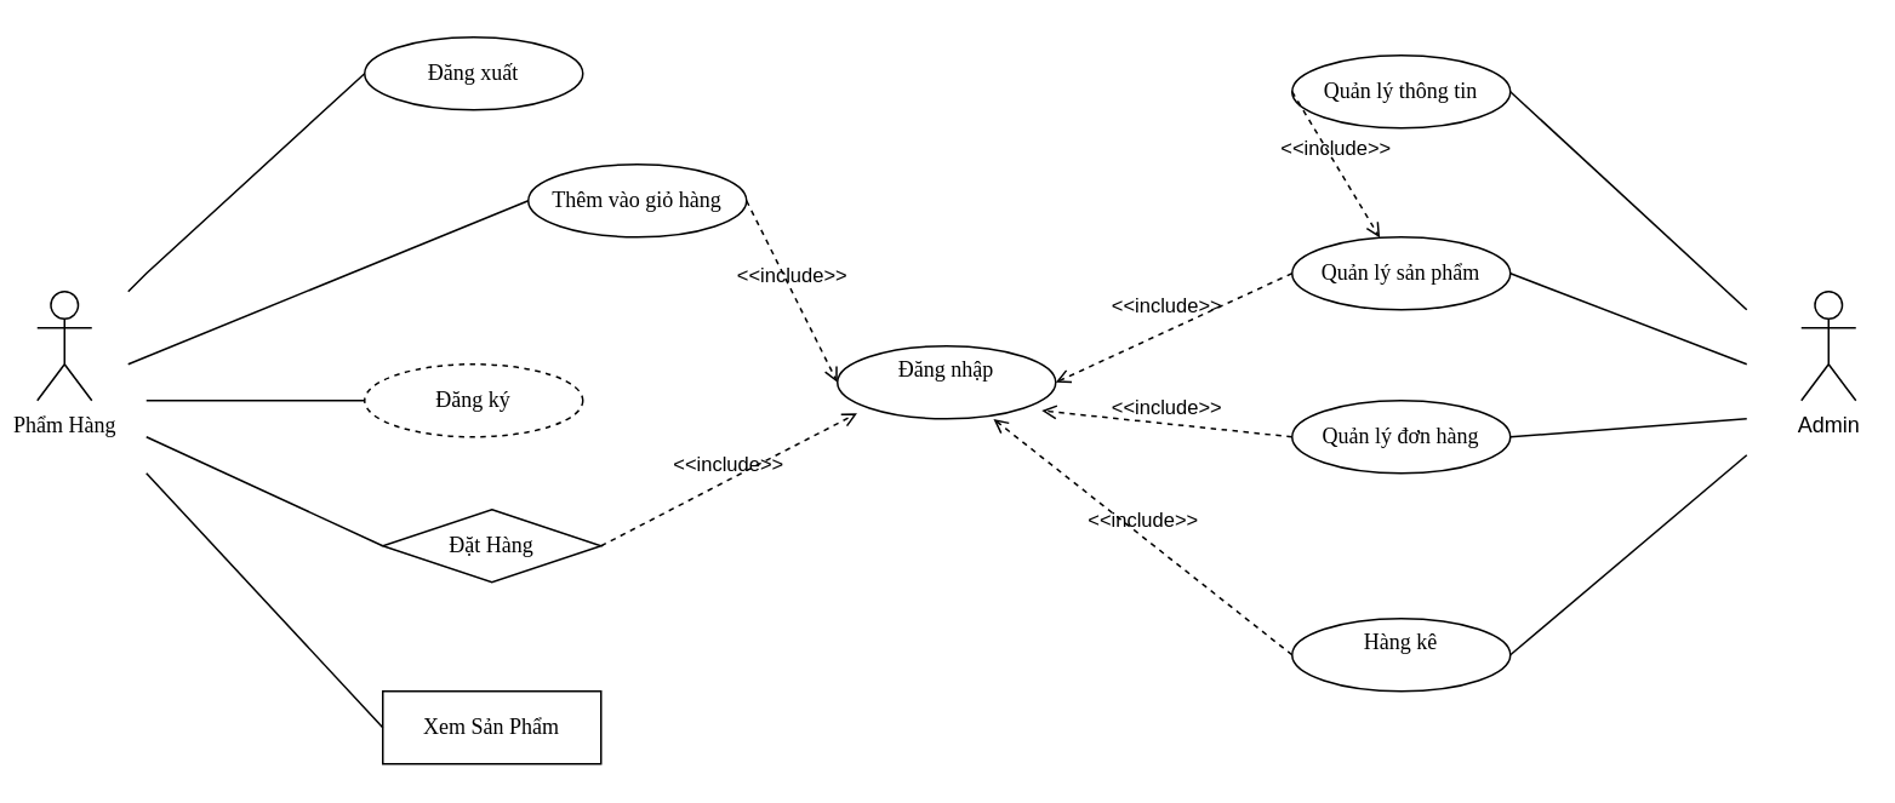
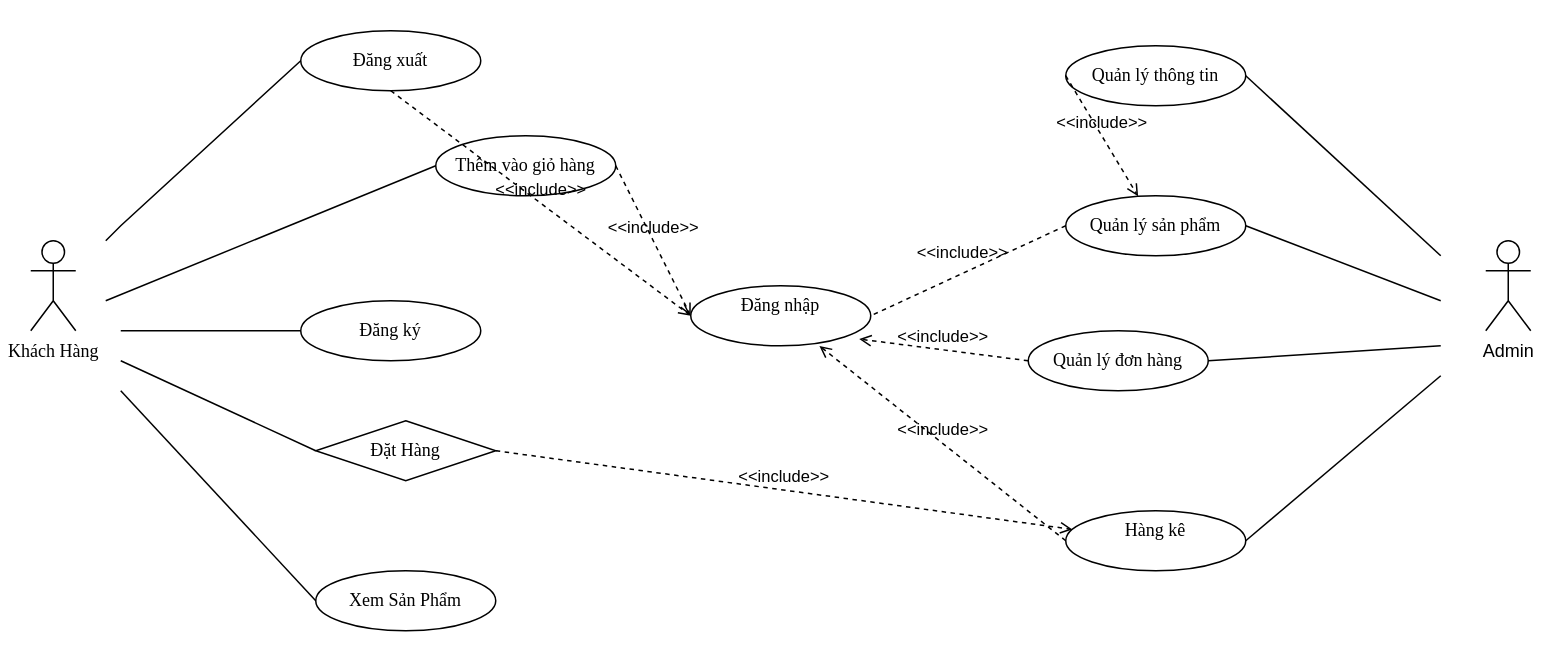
  <mxCell id="0" />
  <mxCell id="1" parent="0" />
- <mxCell id="2" value="&lt;font face=&quot;Times New Roman&quot;&gt;Phẩm Hàng&lt;/font&gt;&lt;div&gt;&lt;font face=&quot;Times New Roman&quot;&gt;&lt;br&gt;&lt;/font&gt;&lt;/div&gt;" style="shape=umlActor;verticalLabelPosition=bottom;verticalAlign=top;html=1;outlineConnect=0;" vertex="1" parent="1"><mxGeometry x="20" y="160" width="30" height="60" as="geometry" /></mxCell>
+ <mxCell id="2" value="&lt;font face=&quot;Times New Roman&quot;&gt;Khách Hàng&lt;/font&gt;&lt;div&gt;&lt;font face=&quot;Times New Roman&quot;&gt;&lt;br&gt;&lt;/font&gt;&lt;/div&gt;" style="shape=umlActor;verticalLabelPosition=bottom;verticalAlign=top;html=1;outlineConnect=0;" vertex="1" parent="1"><mxGeometry x="20" y="160" width="30" height="60" as="geometry" /></mxCell>
  <mxCell id="3" value="Admin&lt;div&gt;&lt;br&gt;&lt;/div&gt;" style="shape=umlActor;verticalLabelPosition=bottom;verticalAlign=top;html=1;outlineConnect=0;" vertex="1" parent="1"><mxGeometry x="990" y="160" width="30" height="60" as="geometry" /></mxCell>
  <mxCell id="4" value="Đăng xuất" style="ellipse;whiteSpace=wrap;html=1;fontFamily=Times New Roman;" vertex="1" parent="1"><mxGeometry x="200" y="20" width="120" height="40" as="geometry" /></mxCell>
  <mxCell id="5" value="Thêm vào giỏ hàng" style="ellipse;whiteSpace=wrap;html=1;fontFamily=Times New Roman;" vertex="1" parent="1"><mxGeometry x="290" y="90" width="120" height="40" as="geometry" /></mxCell>
- <mxCell id="6" value="Đăng ký" style="ellipse;whiteSpace=wrap;html=1;fontFamily=Times New Roman;dashed=1;" vertex="1" parent="1"><mxGeometry x="200" y="200" width="120" height="40" as="geometry" /></mxCell>
- <mxCell id="7" value="Xem Sản Phẩm" style="whiteSpace=wrap;html=1;fontFamily=Times New Roman;rounded=0;" vertex="1" parent="1"><mxGeometry x="210" y="380" width="120" height="40" as="geometry" /></mxCell>
+ <mxCell id="6" value="Đăng ký" style="ellipse;whiteSpace=wrap;html=1;fontFamily=Times New Roman;" vertex="1" parent="1"><mxGeometry x="200" y="200" width="120" height="40" as="geometry" /></mxCell>
+ <mxCell id="7" value="Xem Sản Phẩm" style="ellipse;whiteSpace=wrap;html=1;fontFamily=Times New Roman;" vertex="1" parent="1"><mxGeometry x="210" y="380" width="120" height="40" as="geometry" /></mxCell>
  <mxCell id="8" value="" style="endArrow=none;html=1;rounded=0;entryX=0;entryY=0.5;entryDx=0;entryDy=0;" edge="1" parent="1" target="4"><mxGeometry width="50" height="50" relative="1" as="geometry"><mxPoint x="70" y="160" as="sourcePoint" /><mxPoint x="100" y="130" as="targetPoint" /><Array as="points"><mxPoint x="80" y="150" /></Array></mxGeometry></mxCell>
  <mxCell id="9" value="" style="endArrow=none;html=1;rounded=0;entryX=0;entryY=0.5;entryDx=0;entryDy=0;" edge="1" parent="1" target="5"><mxGeometry width="50" height="50" relative="1" as="geometry"><mxPoint x="70" y="200" as="sourcePoint" /><mxPoint x="330" y="180" as="targetPoint" /></mxGeometry></mxCell>
  <mxCell id="10" value="" style="endArrow=none;html=1;rounded=0;entryX=0;entryY=0.5;entryDx=0;entryDy=0;" edge="1" parent="1" target="6"><mxGeometry width="50" height="50" relative="1" as="geometry"><mxPoint x="80" y="220" as="sourcePoint" /><mxPoint x="190" y="280" as="targetPoint" /></mxGeometry></mxCell>
  <mxCell id="11" value="" style="endArrow=none;html=1;rounded=0;entryX=0;entryY=0.5;entryDx=0;entryDy=0;" edge="1" parent="1" target="7"><mxGeometry width="50" height="50" relative="1" as="geometry"><mxPoint x="80" y="260" as="sourcePoint" /><mxPoint x="330" y="180" as="targetPoint" /></mxGeometry></mxCell>
  <mxCell id="12" value="Đăng nhập&lt;div&gt;&lt;br&gt;&lt;/div&gt;" style="ellipse;whiteSpace=wrap;html=1;fontFamily=Times New Roman;" vertex="1" parent="1"><mxGeometry x="460" y="190" width="120" height="40" as="geometry" /></mxCell>
  <mxCell id="13" value="Quản lý thông tin" style="ellipse;whiteSpace=wrap;html=1;fontFamily=Times New Roman;" vertex="1" parent="1"><mxGeometry x="710" y="30" width="120" height="40" as="geometry" /></mxCell>
  <mxCell id="14" value="Quản lý sản phẩm" style="ellipse;whiteSpace=wrap;html=1;fontFamily=Times New Roman;" vertex="1" parent="1"><mxGeometry x="710" y="130" width="120" height="40" as="geometry" /></mxCell>
- <mxCell id="15" value="Quản lý đơn hàng" style="ellipse;whiteSpace=wrap;html=1;fontFamily=Times New Roman;" vertex="1" parent="1"><mxGeometry x="710" y="220" width="120" height="40" as="geometry" /></mxCell>
+ <mxCell id="15" value="Quản lý đơn hàng" style="ellipse;whiteSpace=wrap;html=1;fontFamily=Times New Roman;" vertex="1" parent="1"><mxGeometry x="685" y="220" width="120" height="40" as="geometry" /></mxCell>
  <mxCell id="16" value="Hàng kê&lt;div&gt;&lt;br&gt;&lt;/div&gt;" style="ellipse;whiteSpace=wrap;html=1;fontFamily=Times New Roman;" vertex="1" parent="1"><mxGeometry x="710" y="340" width="120" height="40" as="geometry" /></mxCell>
  <mxCell id="17" value="" style="endArrow=none;html=1;rounded=0;exitX=1;exitY=0.5;exitDx=0;exitDy=0;" edge="1" parent="1" source="13"><mxGeometry width="50" height="50" relative="1" as="geometry"><mxPoint x="860" y="240" as="sourcePoint" /><mxPoint x="960" y="170" as="targetPoint" /></mxGeometry></mxCell>
  <mxCell id="18" value="" style="endArrow=none;html=1;rounded=0;exitX=1;exitY=0.5;exitDx=0;exitDy=0;" edge="1" parent="1" source="14"><mxGeometry width="50" height="50" relative="1" as="geometry"><mxPoint x="860" y="290" as="sourcePoint" /><mxPoint x="960" y="200" as="targetPoint" /></mxGeometry></mxCell>
  <mxCell id="19" value="" style="endArrow=none;html=1;rounded=0;exitX=1;exitY=0.5;exitDx=0;exitDy=0;" edge="1" parent="1" source="15"><mxGeometry width="50" height="50" relative="1" as="geometry"><mxPoint x="830" y="290" as="sourcePoint" /><mxPoint x="960" y="230" as="targetPoint" /></mxGeometry></mxCell>
  <mxCell id="20" value="" style="endArrow=none;html=1;rounded=0;exitX=1;exitY=0.5;exitDx=0;exitDy=0;" edge="1" parent="1" source="16"><mxGeometry width="50" height="50" relative="1" as="geometry"><mxPoint x="850" y="370" as="sourcePoint" /><mxPoint x="960" y="250" as="targetPoint" /></mxGeometry></mxCell>
+ <mxCell id="21" value="&amp;lt;&amp;lt;include&amp;gt;&amp;gt;" style="html=1;verticalAlign=bottom;labelBackgroundColor=none;endArrow=open;endFill=0;dashed=1;rounded=0;entryX=0;entryY=0.5;entryDx=0;entryDy=0;exitX=0.5;exitY=1;exitDx=0;exitDy=0;" edge="1" parent="1" source="4" target="12"><mxGeometry width="160" relative="1" as="geometry"><mxPoint x="420" y="30" as="sourcePoint" /><mxPoint x="580" y="30" as="targetPoint" /></mxGeometry></mxCell>
  <mxCell id="22" value="&amp;lt;&amp;lt;include&amp;gt;&amp;gt;" style="html=1;verticalAlign=bottom;labelBackgroundColor=none;endArrow=open;endFill=0;dashed=1;rounded=0;entryX=0;entryY=0.5;entryDx=0;entryDy=0;exitX=1;exitY=0.5;exitDx=0;exitDy=0;" edge="1" parent="1" source="5" target="12"><mxGeometry width="160" relative="1" as="geometry"><mxPoint x="510" y="220" as="sourcePoint" /><mxPoint x="670" y="220" as="targetPoint" /></mxGeometry></mxCell>
  <mxCell id="23" value="Đặt Hàng" style="rhombus;whiteSpace=wrap;html=1;fontFamily=Times New Roman;" vertex="1" parent="1"><mxGeometry x="210" y="280" width="120" height="40" as="geometry" /></mxCell>
  <mxCell id="24" value="" style="endArrow=none;html=1;rounded=0;entryX=0;entryY=0.5;entryDx=0;entryDy=0;" edge="1" parent="1" target="23"><mxGeometry width="50" height="50" relative="1" as="geometry"><mxPoint x="80" y="240" as="sourcePoint" /><mxPoint x="200" y="260" as="targetPoint" /></mxGeometry></mxCell>
- <mxCell id="25" value="&amp;lt;&amp;lt;include&amp;gt;&amp;gt;" style="html=1;verticalAlign=bottom;labelBackgroundColor=none;endArrow=open;endFill=0;dashed=1;rounded=0;exitX=1;exitY=0.5;exitDx=0;exitDy=0;entryX=0.09;entryY=0.927;entryDx=0;entryDy=0;entryPerimeter=0;" edge="1" parent="1" source="23" target="12"><mxGeometry width="160" relative="1" as="geometry"><mxPoint x="380" y="310" as="sourcePoint" /><mxPoint x="540" y="310" as="targetPoint" /></mxGeometry></mxCell>
+ <mxCell id="25" value="&amp;lt;&amp;lt;include&amp;gt;&amp;gt;" style="html=1;verticalAlign=bottom;labelBackgroundColor=none;endArrow=open;endFill=0;dashed=1;rounded=0;exitX=1;exitY=0.5;exitDx=0;exitDy=0;" edge="1" parent="1" source="23" target="16"><mxGeometry width="160" relative="1" as="geometry"><mxPoint x="380" y="310" as="sourcePoint" /><mxPoint x="540" y="310" as="targetPoint" /></mxGeometry></mxCell>
  <mxCell id="26" value="&amp;lt;&amp;lt;include&amp;gt;&amp;gt;" style="html=1;verticalAlign=bottom;labelBackgroundColor=none;endArrow=open;endFill=0;dashed=1;rounded=0;exitX=0;exitY=0.5;exitDx=0;exitDy=0;" edge="1" parent="1" source="13" target="14"><mxGeometry width="160" relative="1" as="geometry"><mxPoint x="507" y="20" as="sourcePoint" /><mxPoint x="687" y="170" as="targetPoint" /></mxGeometry></mxCell>
  <mxCell id="27" value="&amp;lt;&amp;lt;include&amp;gt;&amp;gt;" style="html=1;verticalAlign=bottom;labelBackgroundColor=none;endArrow=open;endFill=0;dashed=1;rounded=0;entryX=0.715;entryY=1.003;entryDx=0;entryDy=0;exitX=0;exitY=0.5;exitDx=0;exitDy=0;entryPerimeter=0;" edge="1" parent="1" source="16" target="12"><mxGeometry width="160" relative="1" as="geometry"><mxPoint x="550" y="210" as="sourcePoint" /><mxPoint x="730" y="360" as="targetPoint" /></mxGeometry></mxCell>
- <mxCell id="28" value="&amp;lt;&amp;lt;include&amp;gt;&amp;gt;" style="html=1;verticalAlign=bottom;labelBackgroundColor=none;endArrow=open;endFill=0;dashed=1;rounded=0;entryX=1;entryY=0.5;entryDx=0;entryDy=0;exitX=0;exitY=0.5;exitDx=0;exitDy=0;" edge="1" parent="1" source="14" target="12"><mxGeometry x="0.027" y="-4" width="160" relative="1" as="geometry"><mxPoint x="420" y="40" as="sourcePoint" /><mxPoint x="600" y="190" as="targetPoint" /><mxPoint as="offset" /></mxGeometry></mxCell>
+ <mxCell id="28" value="&amp;lt;&amp;lt;include&amp;gt;&amp;gt;" style="html=1;verticalAlign=bottom;labelBackgroundColor=none;endArrow=none;endFill=0;dashed=1;rounded=0;entryX=1;entryY=0.5;entryDx=0;entryDy=0;exitX=0;exitY=0.5;exitDx=0;exitDy=0;" edge="1" parent="1" source="14" target="12"><mxGeometry x="0.027" y="-4" width="160" relative="1" as="geometry"><mxPoint x="420" y="40" as="sourcePoint" /><mxPoint x="600" y="190" as="targetPoint" /><mxPoint as="offset" /></mxGeometry></mxCell>
  <mxCell id="29" value="&amp;lt;&amp;lt;include&amp;gt;&amp;gt;" style="html=1;verticalAlign=bottom;labelBackgroundColor=none;endArrow=open;endFill=0;dashed=1;rounded=0;entryX=0.936;entryY=0.889;entryDx=0;entryDy=0;exitX=0;exitY=0.5;exitDx=0;exitDy=0;entryPerimeter=0;" edge="1" parent="1" source="15" target="12"><mxGeometry width="160" relative="1" as="geometry"><mxPoint x="410" y="-10" as="sourcePoint" /><mxPoint x="590" y="140" as="targetPoint" /></mxGeometry></mxCell>
